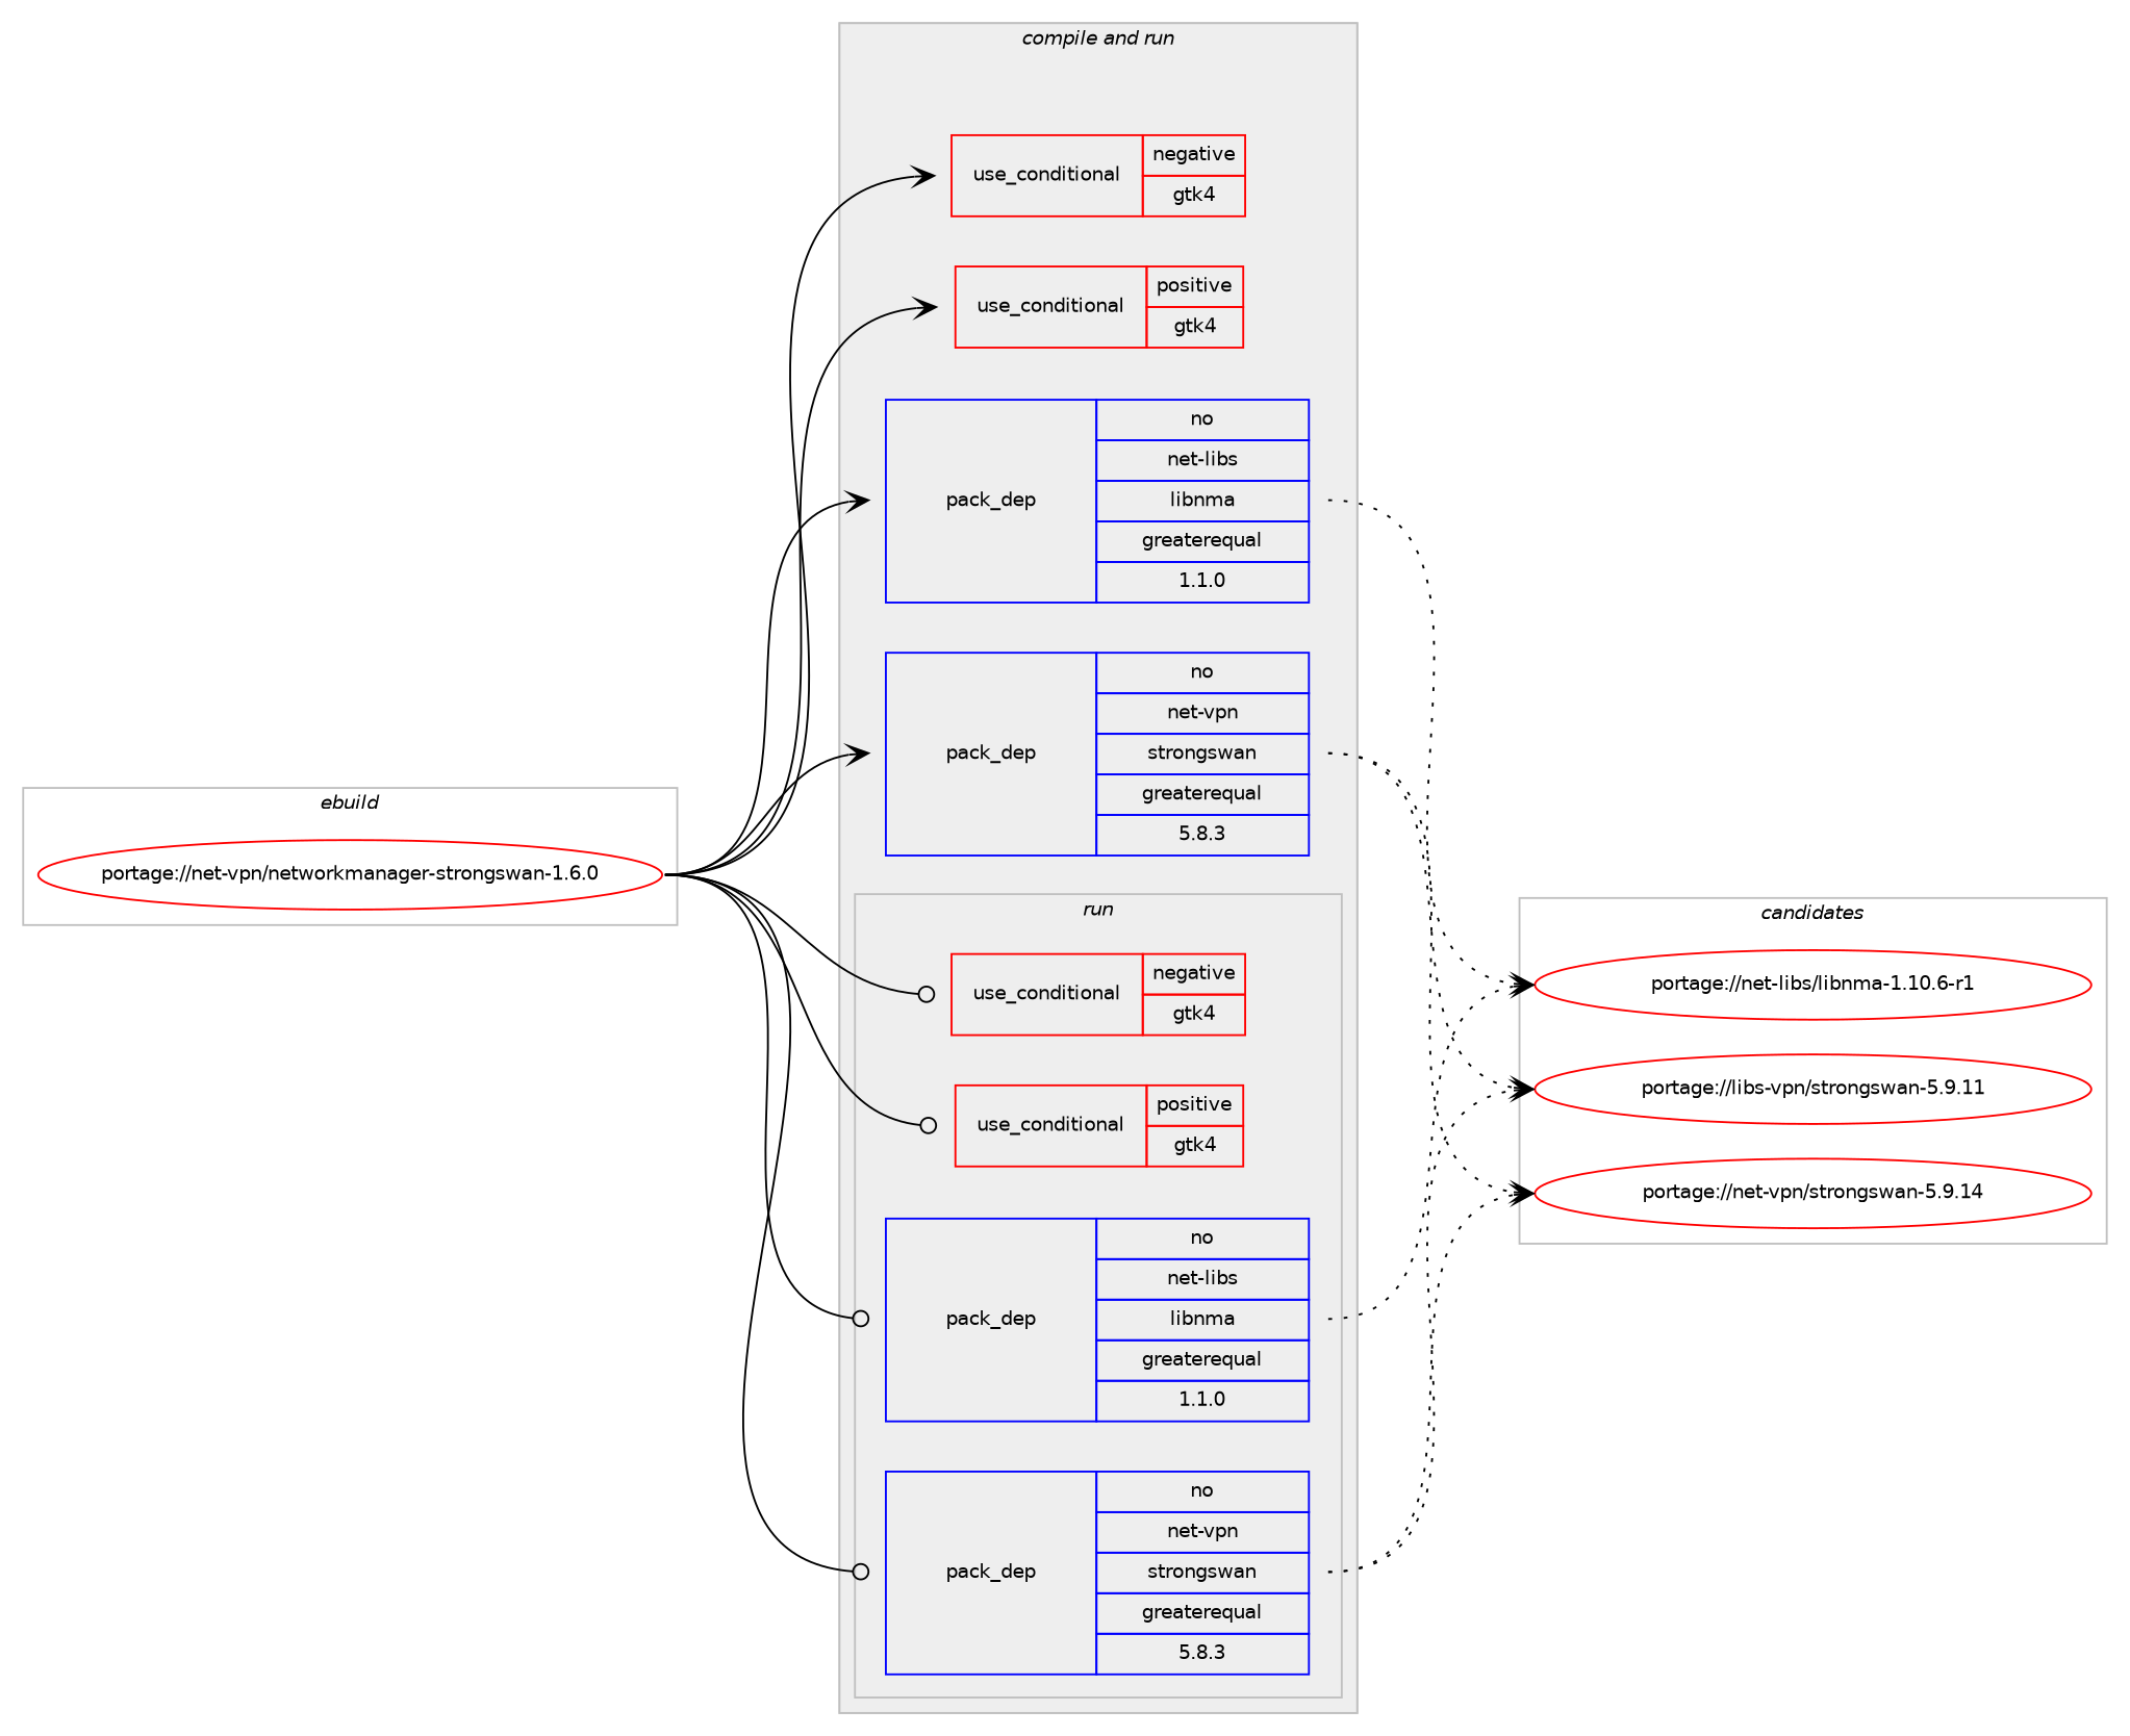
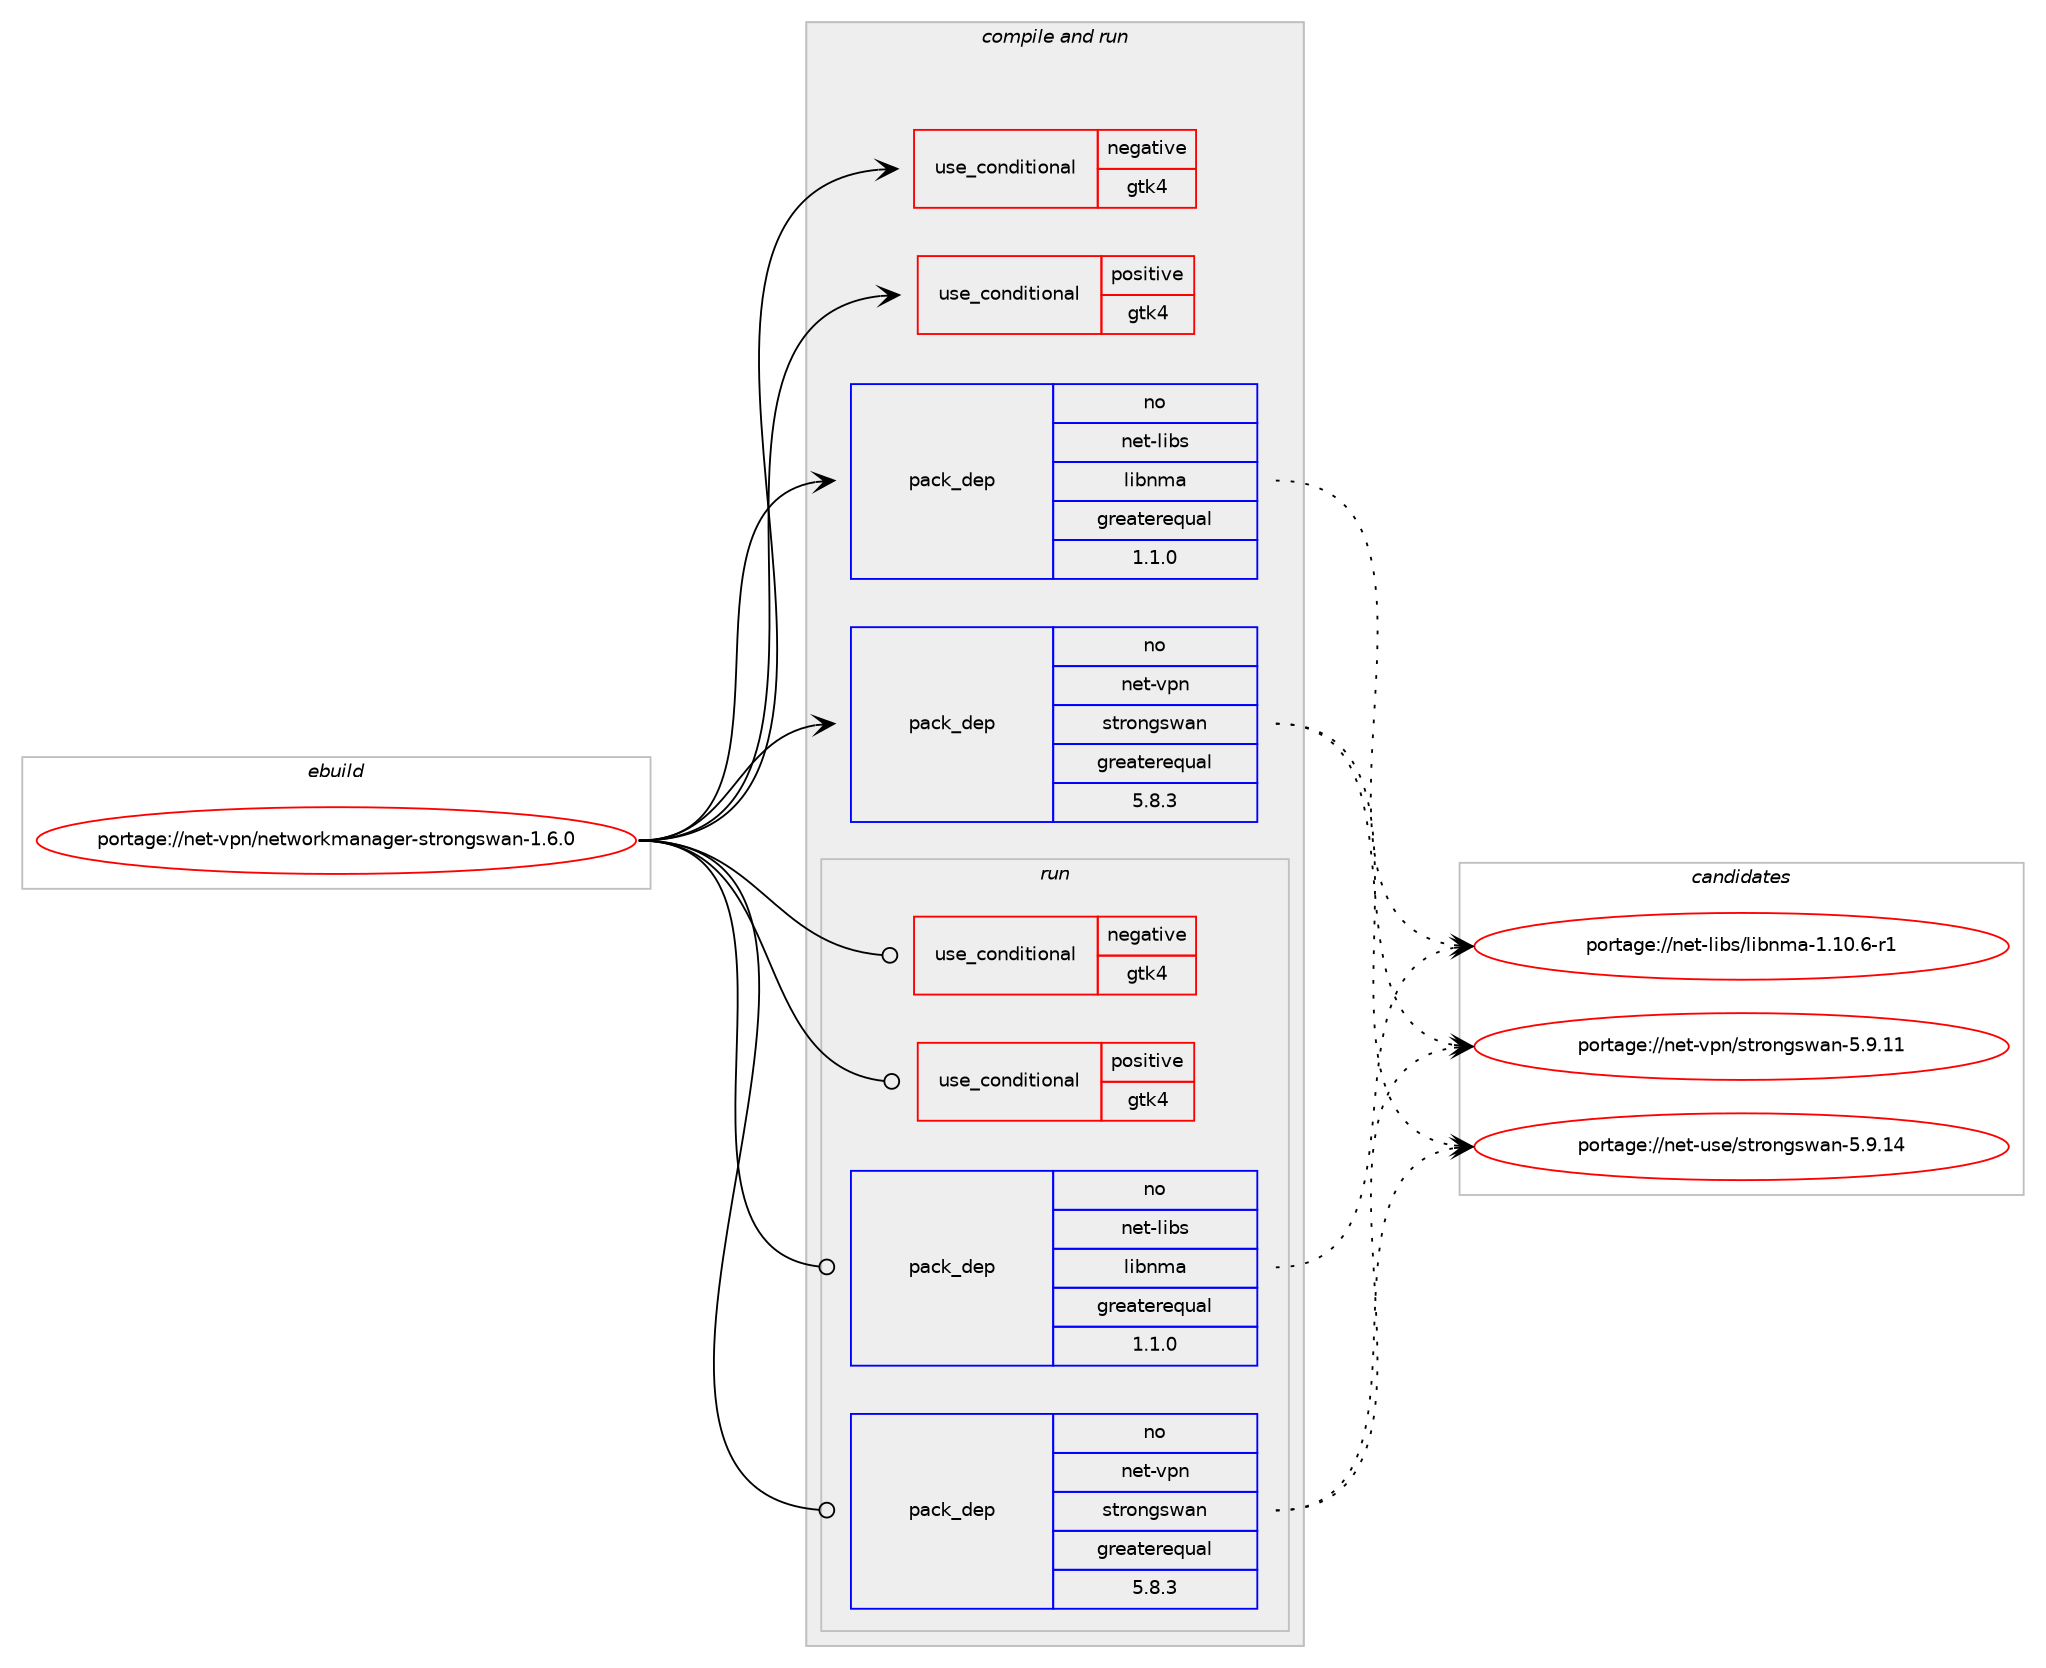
  digraph {
    compound=true
    concentrate=true
    fontname=Helvetica
    fontsize=10
    newrank=true
    rankdir=LR
    ranksep=1.5
    node [color=red fontname=Helvetica fontsize=10 shape=none]
    edge [arrowhead=vee headport=w style=solid tailport=e weight=20]
    n1 [label="portage://net-vpn/networkmanager-strongswan-1.6.0" width=4 shape=""]
    n2 [label=<<TABLE BORDER="0" CELLBORDER="1" CELLSPACING="0" CELLPADDING="4"><TR><TD ROWSPAN="3" CELLPADDING="10">use_conditional</TD></TR><TR><TD>negative</TD></TR><TR><TD>gtk4</TD></TR></TABLE>>]
    n3 [label=<<TABLE BORDER="0" CELLBORDER="1" CELLSPACING="0" CELLPADDING="4"><TR><TD ROWSPAN="3" CELLPADDING="10">use_conditional</TD></TR><TR><TD>positive</TD></TR><TR><TD>gtk4</TD></TR></TABLE>>]
    n4 [color=blue label=<<TABLE BORDER="0" CELLBORDER="1" CELLSPACING="0" CELLPADDING="4" WIDTH="220"><TR><TD ROWSPAN="6" CELLPADDING="30">pack_dep</TD></TR><TR><TD WIDTH="110">no</TD></TR><TR><TD>net-libs</TD></TR><TR><TD>libnma</TD></TR><TR><TD>greaterequal</TD></TR><TR><TD>1.1.0</TD></TR></TABLE>>]
    n5 [color=blue label=<<TABLE BORDER="0" CELLBORDER="1" CELLSPACING="0" CELLPADDING="4" WIDTH="220"><TR><TD ROWSPAN="6" CELLPADDING="30">pack_dep</TD></TR><TR><TD WIDTH="110">no</TD></TR><TR><TD>net-vpn</TD></TR><TR><TD>strongswan</TD></TR><TR><TD>greaterequal</TD></TR><TR><TD>5.8.3</TD></TR></TABLE>>]
    n6 [label=<<TABLE BORDER="0" CELLBORDER="1" CELLSPACING="0" CELLPADDING="4"><TR><TD ROWSPAN="3" CELLPADDING="10">use_conditional</TD></TR><TR><TD>negative</TD></TR><TR><TD>gtk4</TD></TR></TABLE>>]
    n7 [label=<<TABLE BORDER="0" CELLBORDER="1" CELLSPACING="0" CELLPADDING="4"><TR><TD ROWSPAN="3" CELLPADDING="10">use_conditional</TD></TR><TR><TD>positive</TD></TR><TR><TD>gtk4</TD></TR></TABLE>>]
    n8 [color=blue label=<<TABLE BORDER="0" CELLBORDER="1" CELLSPACING="0" CELLPADDING="4" WIDTH="220"><TR><TD ROWSPAN="6" CELLPADDING="30">pack_dep</TD></TR><TR><TD WIDTH="110">no</TD></TR><TR><TD>net-libs</TD></TR><TR><TD>libnma</TD></TR><TR><TD>greaterequal</TD></TR><TR><TD>1.1.0</TD></TR></TABLE>>]
    n9 [color=blue label=<<TABLE BORDER="0" CELLBORDER="1" CELLSPACING="0" CELLPADDING="4" WIDTH="220"><TR><TD ROWSPAN="6" CELLPADDING="30">pack_dep</TD></TR><TR><TD WIDTH="110">no</TD></TR><TR><TD>net-vpn</TD></TR><TR><TD>strongswan</TD></TR><TR><TD>greaterequal</TD></TR><TR><TD>5.8.3</TD></TR></TABLE>>]
    n10 [label="portage://net-libs/libnma-1.10.6-r1" width=4 shape=""]
-   n11 [label="portage://libs-vpn/strongswan-5.9.11" width=4 shape=""]
-   n12 [label="portage://net-vpn/strongswan-5.9.14" width=4 shape=""]
+   n11 [label="portage://net-vpn/strongswan-5.9.11" width=4 shape=""]
+   n12 [label="portage://net-use/strongswan-5.9.14" width=4 shape=""]
    subgraph cluster_1 {
      color=gray
      label=<<i>ebuild</i>>
      rank=same
      n1
    }
    subgraph cluster_2 {
      color=gray
      label=<<i>dependencies</i>>
      subgraph cluster_3 {
        color=gray
        fillcolor="#eeeeee"
        label=<<i>compile</i>>
        style=filled
        subgraph sub_4 {
          color=gray
          fillcolor="#eeeeee"
          label=<<i>compile</i>>
          style=filled
          n2
        }
        subgraph sub_5 {
          color=gray
          fillcolor="#eeeeee"
          label=<<i>compile</i>>
          style=filled
          n3
        }
        subgraph sub_6 {
          color=gray
          fillcolor="#eeeeee"
          label=<<i>compile</i>>
          style=filled
          n4
        }
        subgraph sub_7 {
          color=gray
          fillcolor="#eeeeee"
          label=<<i>compile</i>>
          style=filled
          n5
        }
      }
      subgraph cluster_8 {
        color=gray
        fillcolor="#eeeeee"
        label=<<i>compile and run</i>>
        style=filled
      }
      subgraph cluster_9 {
        color=gray
        fillcolor="#eeeeee"
        label=<<i>run</i>>
        style=filled
        subgraph sub_10 {
          color=gray
          fillcolor="#eeeeee"
          label=<<i>run</i>>
          style=filled
          n6
        }
        subgraph sub_11 {
          color=gray
          fillcolor="#eeeeee"
          label=<<i>run</i>>
          style=filled
          n7
        }
        subgraph sub_12 {
          color=gray
          fillcolor="#eeeeee"
          label=<<i>run</i>>
          style=filled
          n8
        }
        subgraph sub_13 {
          color=gray
          fillcolor="#eeeeee"
          label=<<i>run</i>>
          style=filled
          n9
        }
      }
    }
    subgraph cluster_14 {
      color=gray
      label=<<i>candidates</i>>
      rank=same
      subgraph sub_15 {
        color=black
        label=<<i>candidates</i>>
        nodesep=1
        rank=same
        n10
      }
      subgraph sub_16 {
        color=black
        label=<<i>candidates</i>>
        nodesep=1
        rank=same
        n11
        n12
      }
      subgraph sub_17 {
        color=black
        label=<<i>candidates</i>>
        nodesep=1
        rank=same
        n10
      }
      subgraph sub_18 {
        color=black
        label=<<i>candidates</i>>
        nodesep=1
        rank=same
        n11
        n12
      }
    }
    n1 -> n2
    n1 -> n3
    n1 -> n4
    n1 -> n5
    n1 -> n6 [arrowhead=odot]
    n1 -> n7 [arrowhead=odot]
    n1 -> n8 [arrowhead=odot]
    n1 -> n9 [arrowhead=odot]
    n4 -> n10 [style=dotted weight=100]
    n5 -> n11 [style=dotted weight=100]
    n5 -> n12 [style=dotted weight=100]
    n8 -> n10 [style=dotted weight=100]
    n9 -> n11 [style=dotted weight=100]
    n9 -> n12 [style=dotted weight=100]
  }
